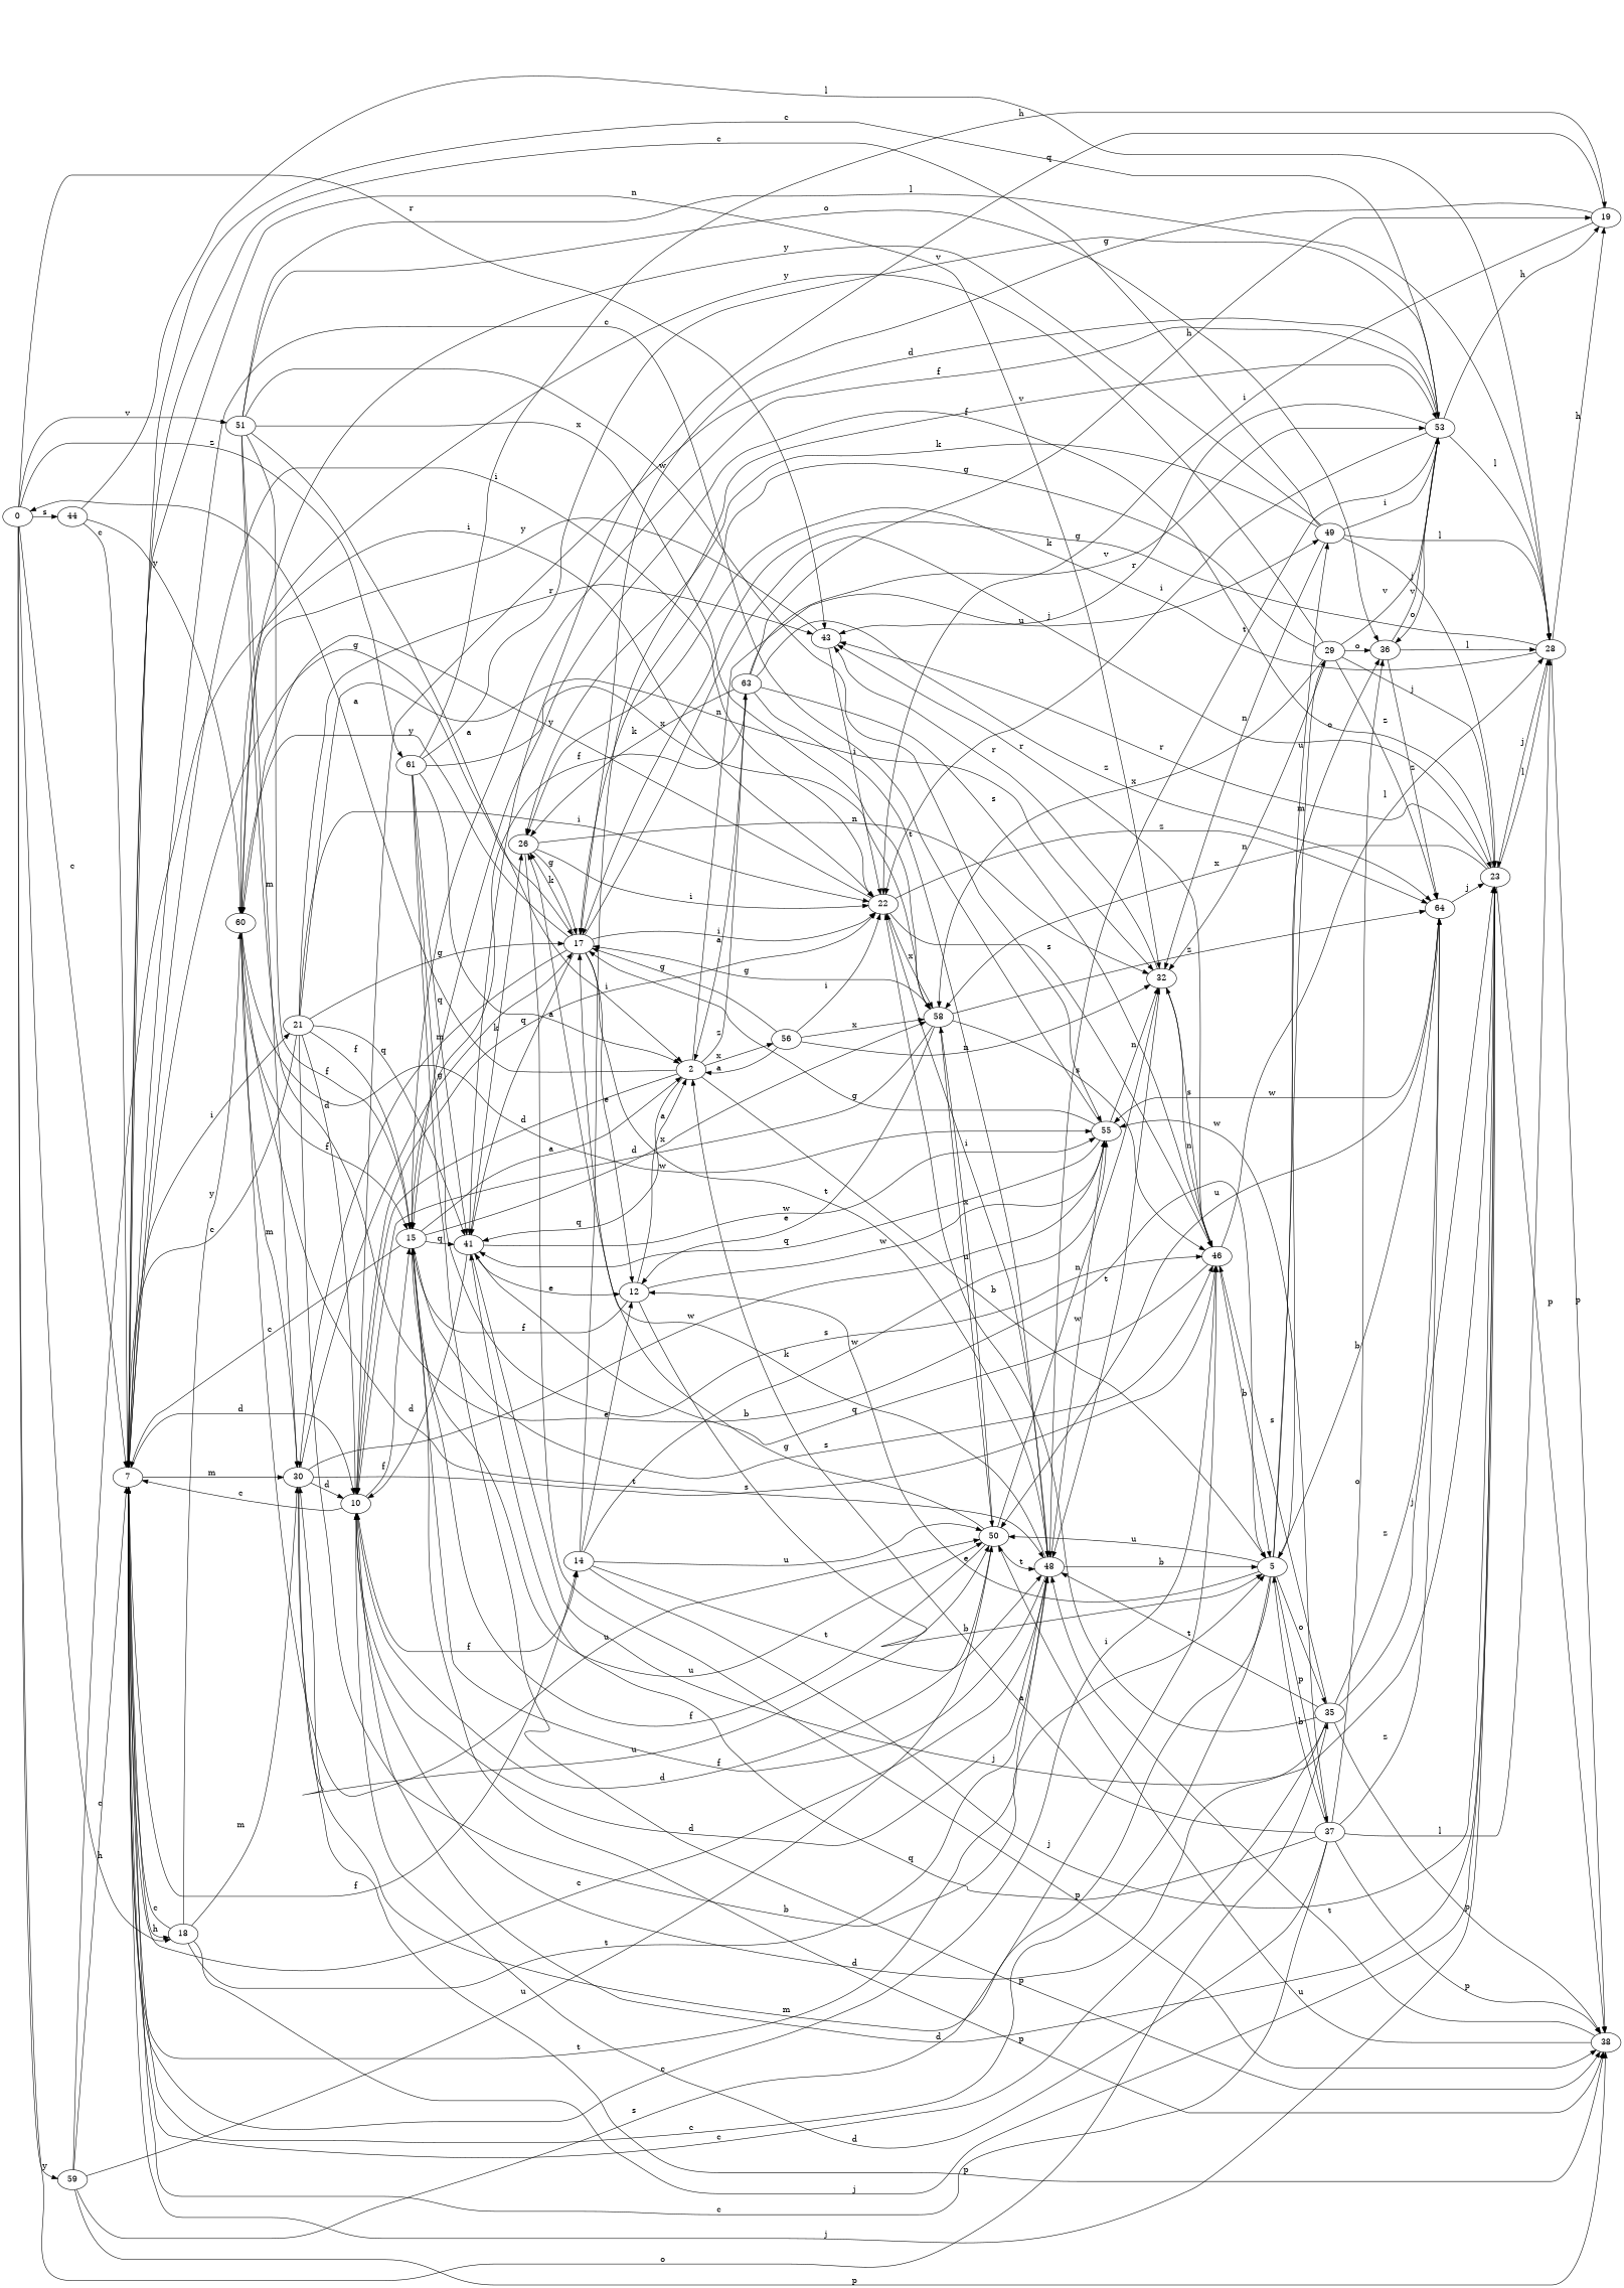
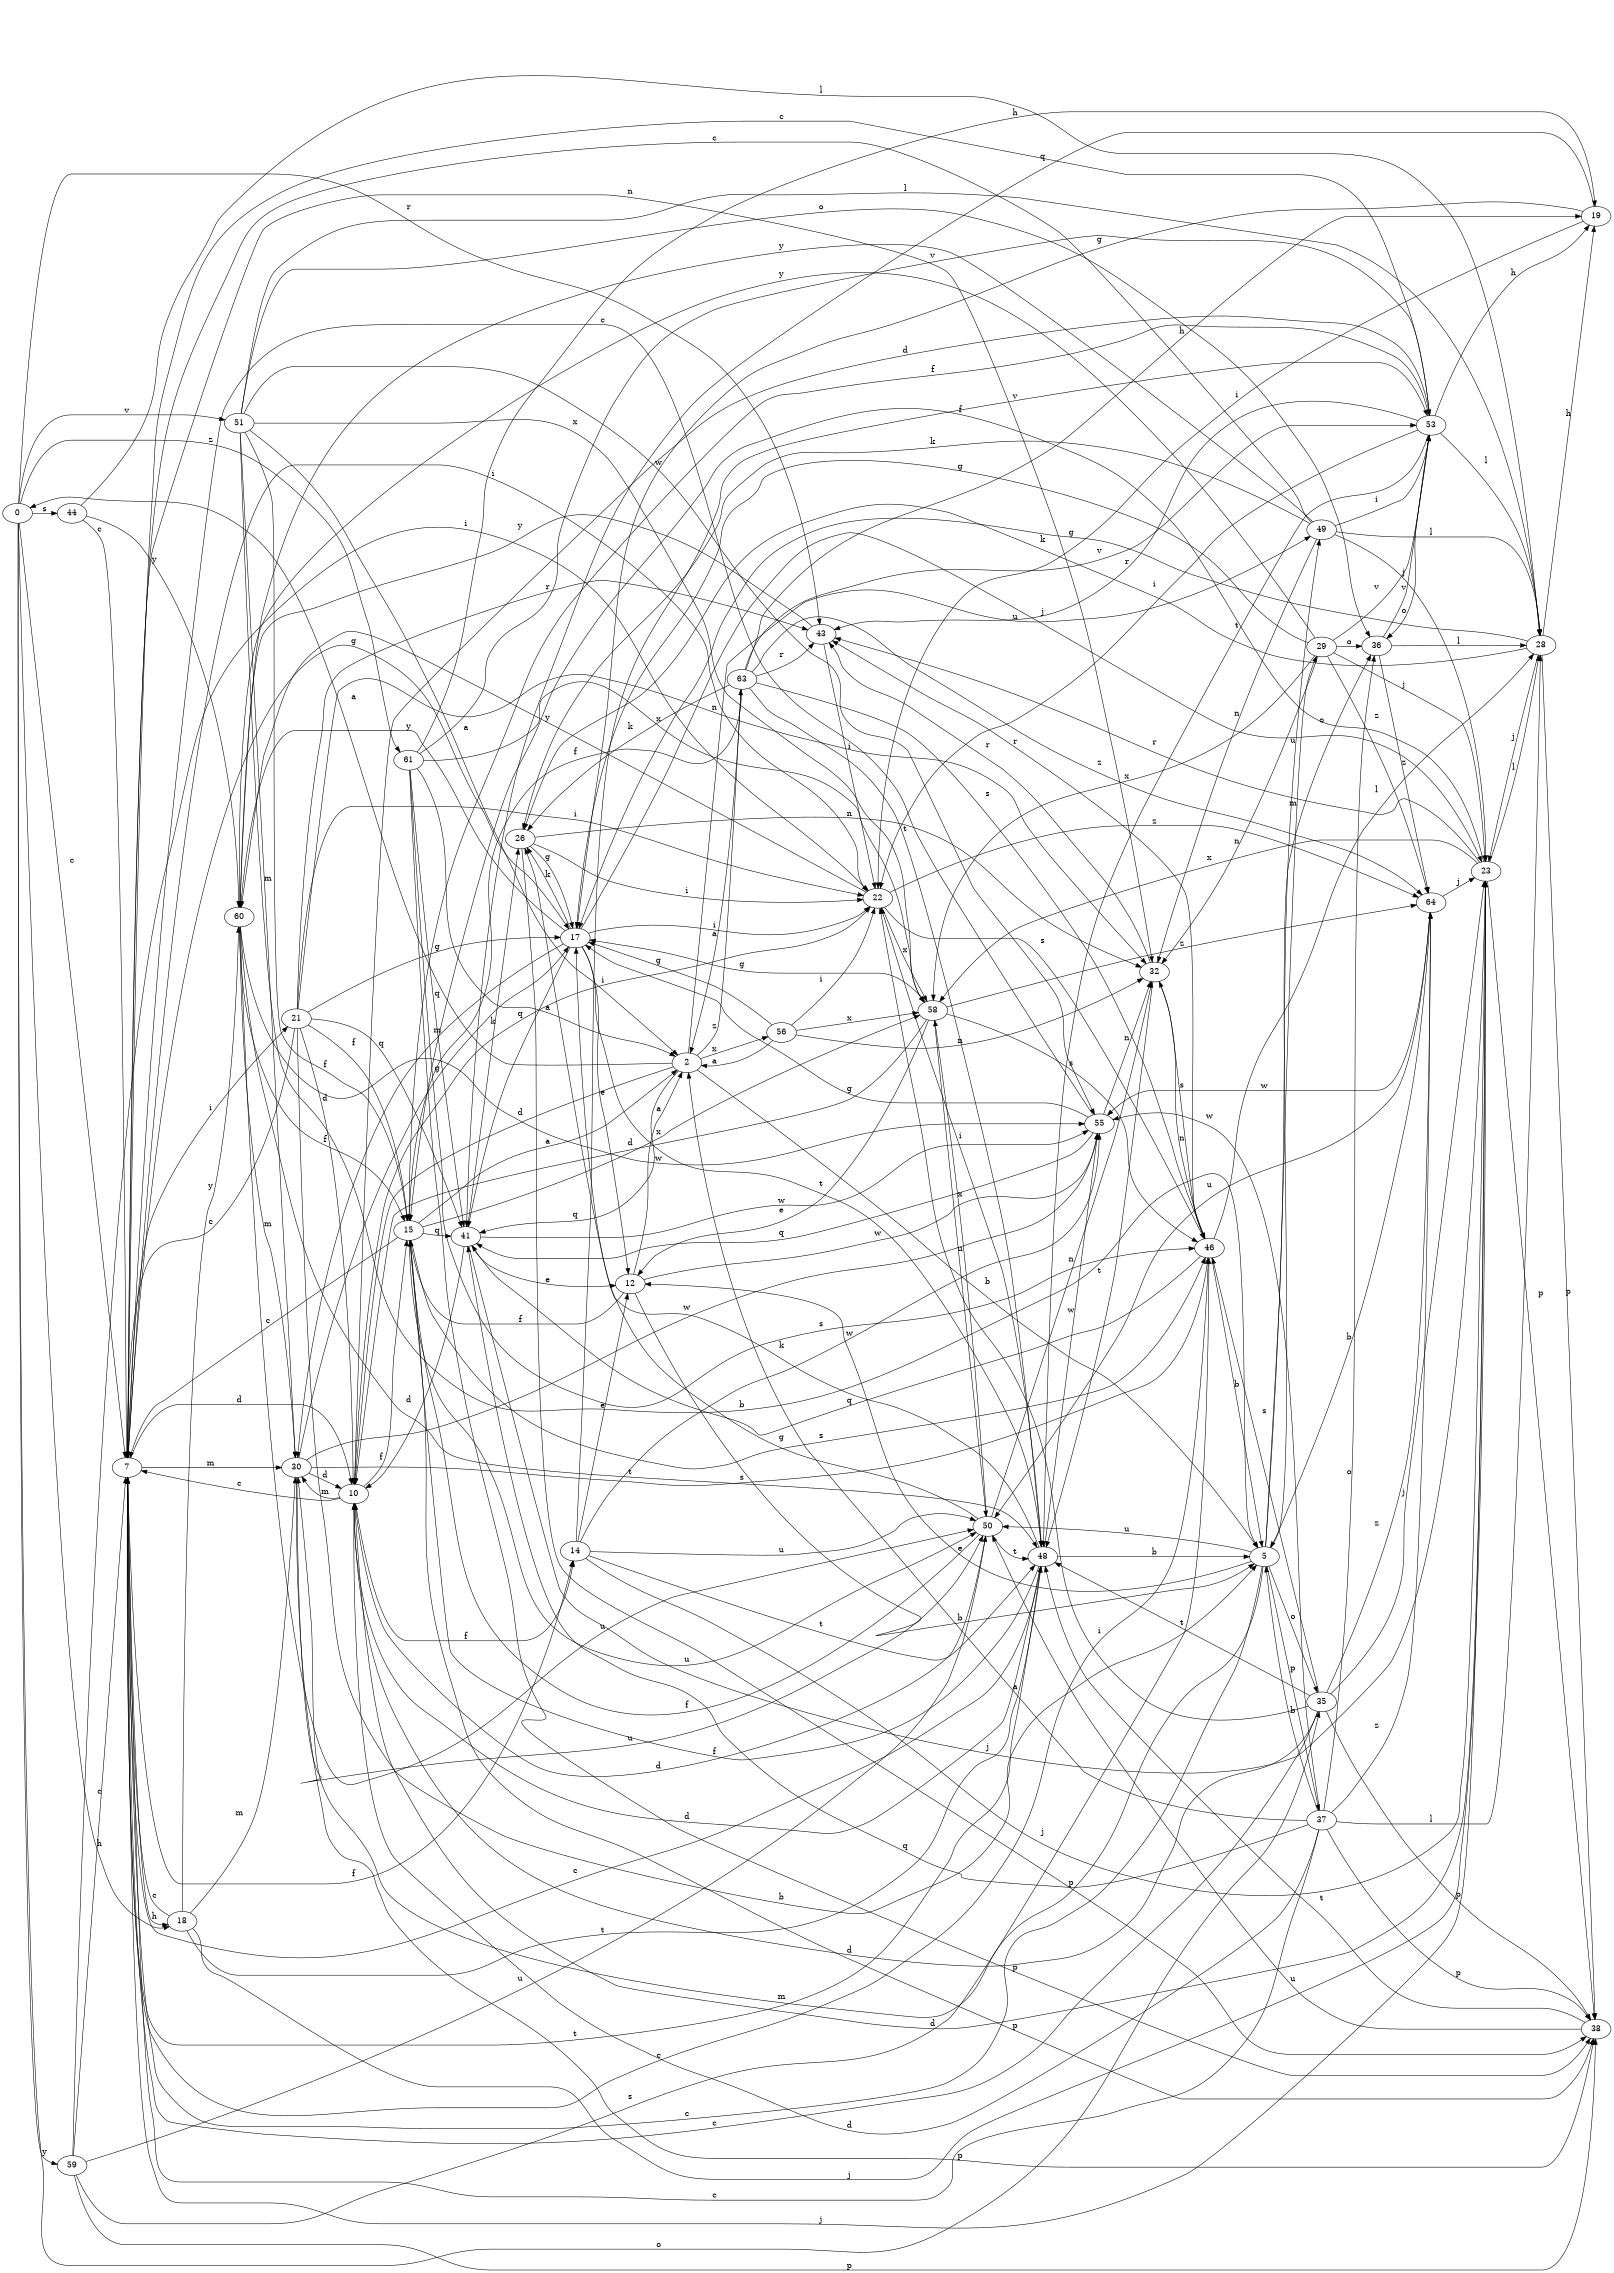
  strict digraph {
    rankdir=LR
    0
    7
    18
    35
    43
    44
    51
    59
    61
    10
    30
    14
    17
    21
    22
    23
    32
    48
    60
    38
    46
    64
    28
    2
    5
    36
    15
    55
    58
    50
    41
    53
    19
    49
    56
    63
    12
    29
    37
    26
    0 -> 7 [label=c]
    0 -> 18 [label=h]
    0 -> 35 [label=o]
    0 -> 43 [label=r]
    0 -> 44 [label=s]
    0 -> 51 [label=v]
    0 -> 59 [label=y]
    0 -> 61 [label=z]
    7 -> 18 [label=h]
    7 -> 10 [label=d]
    7 -> 30 [label=m]
    7 -> 14 [label=f]
    7 -> 17 [label=g]
    7 -> 21 [label=i]
    7 -> 22 [label=i]
    7 -> 23 [label=j]
    7 -> 32 [label=n]
    7 -> 48 [label=t]
    18 -> 7 [label=c]
    18 -> 30 [label=m]
    18 -> 23 [label=j]
    18 -> 48 [label=t]
    18 -> 60 [label=y]
    35 -> 7 [label=c]
    35 -> 10 [label=d]
    35 -> 22 [label=i]
    35 -> 23 [label=j]
    35 -> 48 [label=t]
    35 -> 38 [label=p]
    35 -> 46 [label=s]
    35 -> 64 [label=z]
    43 -> 22 [label=i]
    43 -> 60 [label=y]
    44 -> 7 [label=c]
    44 -> 60 [label=y]
    44 -> 28 [label=l]
    51 -> 30 [label=m]
    51 -> 28 [label=l]
    51 -> 2 [label=a]
    51 -> 5 [label=b]
    51 -> 36 [label=o]
    51 -> 15 [label=f]
    51 -> 55 [label=w]
    51 -> 58 [label=x]
    59 -> 7 [label=c]
    59 -> 22 [label=i]
    59 -> 38 [label=p]
    59 -> 46 [label=s]
    59 -> 50 [label=u]
    61 -> 38 [label=p]
    61 -> 46 [label=s]
    61 -> 2 [label=a]
    61 -> 58 [label=x]
    61 -> 41 [label=q]
    61 -> 53 [label=v]
    61 -> 19 [label=h]
    10 -> 7 [label=c]
+   10 -> 30 [label=m]
    10 -> 14 [label=f]
    10 -> 22 [label=i]
    10 -> 15 [label=f]
    30 -> 10 [label=d]
    30 -> 17 [label=g]
    30 -> 38 [label=p]
    30 -> 46 [label=s]
    30 -> 55 [label=w]
    30 -> 50 [label=u]
    14 -> 23 [label=j]
    14 -> 48 [label=t]
    14 -> 55 [label=w]
    14 -> 50 [label=u]
    14 -> 53 [label=v]
    14 -> 12 [label=e]
    17 -> 30 [label=m]
    17 -> 22 [label=i]
    17 -> 23 [label=j]
    17 -> 48 [label=t]
    17 -> 60 [label=y]
    17 -> 41 [label=q]
    17 -> 12 [label=e]
    17 -> 26 [label=k]
    21 -> 7 [label=c]
    21 -> 43 [label=r]
    21 -> 10 [label=d]
    21 -> 17 [label=g]
    21 -> 22 [label=i]
    21 -> 32 [label=n]
    21 -> 5 [label=b]
    21 -> 15 [label=f]
    21 -> 41 [label=q]
    22 -> 60 [label=y]
    22 -> 46 [label=s]
    22 -> 64 [label=z]
    22 -> 58 [label=x]
    23 -> 43 [label=r]
    23 -> 10 [label=d]
    23 -> 38 [label=p]
    23 -> 28 [label=l]
    23 -> 15 [label=f]
    23 -> 58 [label=x]
    32 -> 43 [label=r]
    32 -> 48 [label=t]
    32 -> 46 [label=s]
    48 -> 7 [label=c]
    48 -> 10 [label=d]
    48 -> 22 [label=i]
    48 -> 5 [label=b]
    48 -> 15 [label=f]
    48 -> 55 [label=w]
    48 -> 26 [label=k]
    60 -> 30 [label=m]
    60 -> 48 [label=t]
    60 -> 15 [label=f]
    60 -> 55 [label=w]
    60 -> 50 [label=u]
    38 -> 48 [label=t]
    38 -> 50 [label=u]
    46 -> 7 [label=c]
    46 -> 43 [label=r]
    46 -> 32 [label=n]
    46 -> 28 [label=l]
    46 -> 5 [label=b]
    46 -> 41 [label=q]
    64 -> 23 [label=j]
    64 -> 5 [label=b]
    64 -> 55 [label=w]
    64 -> 50 [label=u]
    28 -> 17 [label=g]
    28 -> 23 [label=j]
    28 -> 38 [label=p]
    28 -> 19 [label=h]
    28 -> 26 [label=k]
    2 -> 0 [label=a]
    2 -> 10 [label=d]
    2 -> 5 [label=b]
    2 -> 41 [label=q]
    2 -> 49 [label=u]
    2 -> 56 [label=x]
    2 -> 63 [label=z]
    5 -> 7 [label=c]
    5 -> 35 [label=o]
    5 -> 30 [label=m]
    5 -> 36 [label=o]
    5 -> 50 [label=u]
    5 -> 49 [label=u]
    5 -> 12 [label=e]
    5 -> 29 [label=m]
    5 -> 37 [label=p]
    36 -> 64 [label=z]
    36 -> 28 [label=l]
    36 -> 53 [label=v]
    15 -> 7 [label=c]
    15 -> 38 [label=p]
    15 -> 46 [label=s]
    15 -> 2 [label=a]
    15 -> 58 [label=x]
    15 -> 50 [label=u]
    15 -> 41 [label=q]
    55 -> 7 [label=c]
    55 -> 17 [label=g]
    55 -> 32 [label=n]
    55 -> 41 [label=q]
    58 -> 10 [label=d]
    58 -> 17 [label=g]
    58 -> 46 [label=s]
    58 -> 64 [label=z]
    58 -> 50 [label=u]
    58 -> 12 [label=e]
    50 -> 10 [label=d]
    50 -> 17 [label=g]
    50 -> 32 [label=n]
    50 -> 48 [label=t]
    50 -> 15 [label=f]
    50 -> 58 [label=x]
    41 -> 10 [label=d]
    41 -> 23 [label=j]
    41 -> 55 [label=w]
    41 -> 12 [label=e]
    41 -> 26 [label=k]
    53 -> 7 [label=c]
    53 -> 43 [label=r]
    53 -> 10 [label=d]
    53 -> 22 [label=i]
    53 -> 48 [label=t]
    53 -> 28 [label=l]
    53 -> 36 [label=o]
    53 -> 15 [label=f]
    53 -> 19 [label=h]
    19 -> 17 [label=g]
    19 -> 22 [label=i]
    19 -> 41 [label=q]
    49 -> 7 [label=c]
    49 -> 23 [label=j]
    49 -> 32 [label=n]
    49 -> 60 [label=y]
    49 -> 28 [label=l]
    49 -> 53 [label=i]
    49 -> 26 [label=k]
    56 -> 17 [label=g]
    56 -> 22 [label=i]
    56 -> 32 [label=n]
    56 -> 2 [label=a]
    56 -> 58 [label=x]
+   63 -> 43 [label=r]
    63 -> 48 [label=t]
    63 -> 46 [label=s]
    63 -> 64 [label=z]
    63 -> 2 [label=a]
    63 -> 15 [label=f]
    63 -> 53 [label=v]
    63 -> 19 [label=h]
    63 -> 26 [label=k]
    12 -> 2 [label=a]
    12 -> 5 [label=b]
    12 -> 15 [label=f]
    12 -> 55 [label=w]
    29 -> 17 [label=g]
    29 -> 23 [label=j]
    29 -> 32 [label=n]
    29 -> 60 [label=y]
    29 -> 64 [label=z]
    29 -> 36 [label=o]
    29 -> 58 [label=x]
    29 -> 53 [label=v]
    37 -> 7 [label=c]
    37 -> 10 [label=d]
    37 -> 38 [label=p]
    37 -> 64 [label=z]
    37 -> 28 [label=l]
    37 -> 2 [label=a]
    37 -> 5 [label=b]
    37 -> 36 [label=o]
    37 -> 55 [label=w]
    37 -> 41 [label=q]
    26 -> 17 [label=g]
    26 -> 22 [label=i]
    26 -> 32 [label=n]
    26 -> 38 [label=p]
  }
